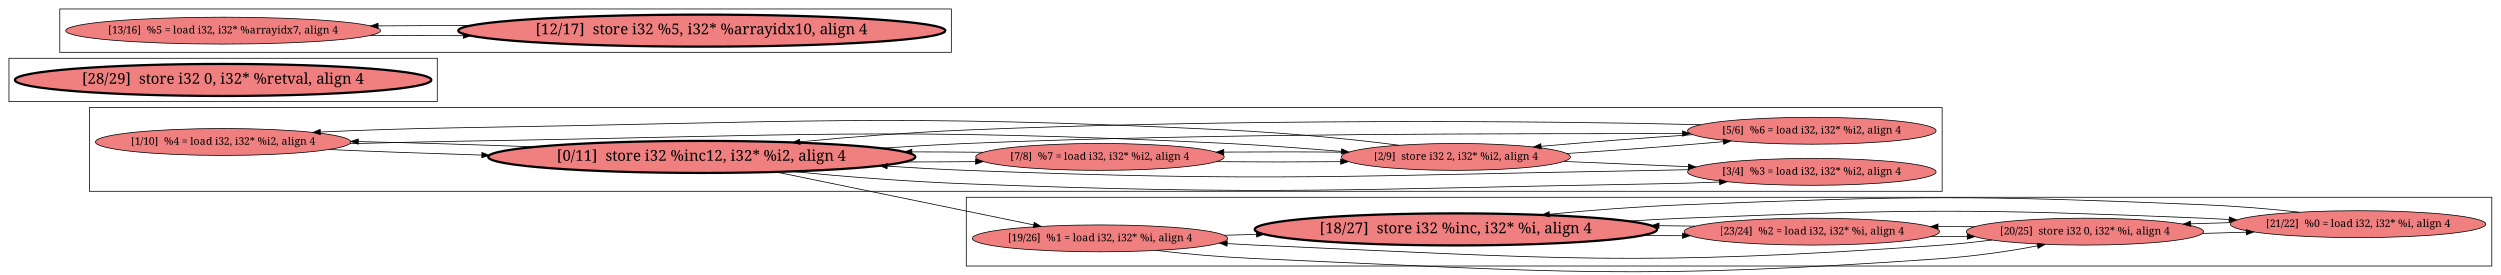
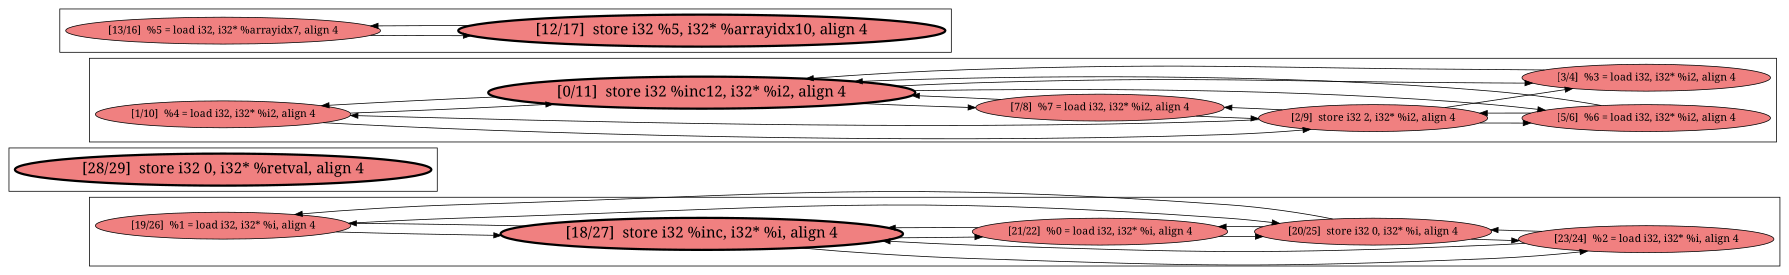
  digraph {
    fontname="Noto Serif"
    rankdir=LR
    node [fillcolor=lightcoral fontname="Noto Serif" shape=ellipse style=filled]
    edge [fontname="Noto Serif"]
    n1 [label="[19/26]  %1 = load i32, i32* %i, align 4"]
    n2 [fontsize=20 label="[18/27]  store i32 %inc, i32* %i, align 4" penwidth=3.0]
    n3 [label="[20/25]  store i32 0, i32* %i, align 4"]
    n4 [label="[23/24]  %2 = load i32, i32* %i, align 4"]
    n5 [label="[21/22]  %0 = load i32, i32* %i, align 4"]
    n6 [fontsize=20 label="[28/29]  store i32 0, i32* %retval, align 4" penwidth=3.0]
    n7 [label="[1/10]  %4 = load i32, i32* %i2, align 4"]
    n8 [fontsize=20 label="[0/11]  store i32 %inc12, i32* %i2, align 4" penwidth=3.0]
    n9 [label="[2/9]  store i32 2, i32* %i2, align 4"]
    n10 [label="[7/8]  %7 = load i32, i32* %i2, align 4"]
    n11 [label="[5/6]  %6 = load i32, i32* %i2, align 4"]
    n12 [label="[3/4]  %3 = load i32, i32* %i2, align 4"]
    n13 [label="[13/16]  %5 = load i32, i32* %arrayidx7, align 4"]
    n14 [fontsize=20 label="[12/17]  store i32 %5, i32* %arrayidx10, align 4" penwidth=3.0]
    subgraph cluster_1 {
      n1
      n2
      n3
      n4
      n5
    }
    subgraph cluster_2 {
      n6
    }
    subgraph cluster_3 {
      n7
      n8
      n9
      n10
      n11
      n12
    }
    subgraph cluster_4 {
      n13
      n14
    }
    n1 -> n2
    n1 -> n3
-   n8 -> n1
+   n2 -> n1
    n2 -> n4
    n2 -> n5
    n3 -> n1
    n3 -> n4
    n3 -> n5
    n4 -> n2
    n4 -> n3
    n5 -> n2
    n5 -> n3
    n7 -> n8
    n7 -> n9
    n8 -> n7
    n8 -> n10
    n8 -> n11
    n8 -> n12
    n9 -> n7
    n9 -> n10
    n9 -> n11
    n9 -> n12
    n10 -> n8
    n10 -> n9
    n11 -> n8
    n11 -> n9
    n12 -> n8
    n13 -> n14
    n14 -> n13
  }
